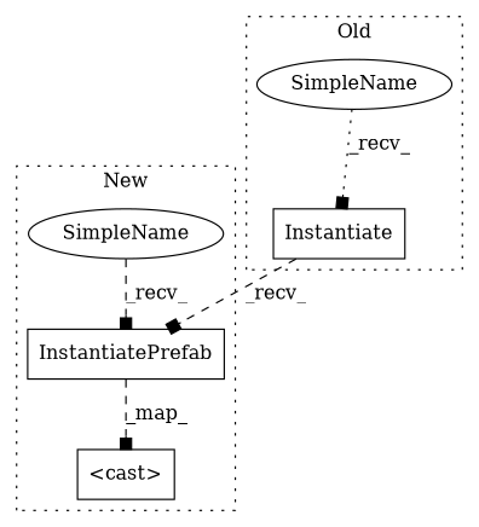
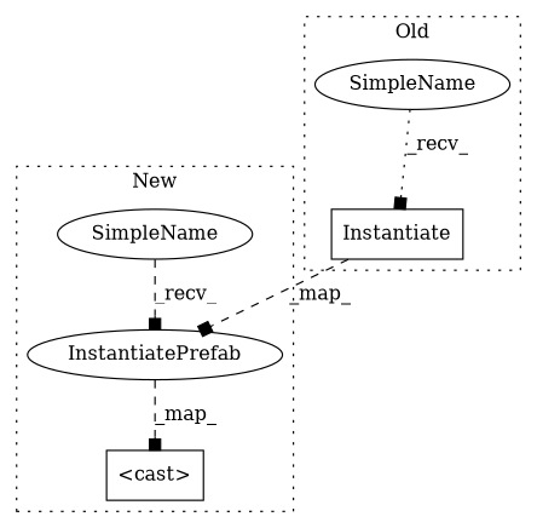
  digraph {
    node [a=32 shape=box]
    edge [arrowhead=box style=dashed]
    n1 [l="12,1" label=Instantiate s="3995,4073"]
    n2 [a=42 l=10 label=SimpleName s=3984 shape=ellipse]
-   n3 [l="18,1" label=InstantiatePrefab s="4468,4552"]
+   n3 [l="18,1" label=InstantiatePrefab s="4468,4552" shape=ellipse]
    n4 [a=11 l=12 label="<cast>" s=4442]
    n5 [a=42 l=13 label=SimpleName s=4454 shape=ellipse]
    subgraph cluster_1 {
      label=Old
      style=dotted
      n1
      n2
    }
    subgraph cluster_2 {
      label=New
      style=dotted
      n3
      n4
      n5
    }
-   n1 -> n3 [label=_recv_]
+   n1 -> n3 [label=_map_]
    n2 -> n1 [label=_recv_ style=dotted]
    n3 -> n4 [label=_map_]
    n5 -> n3 [label=_recv_]
  }
